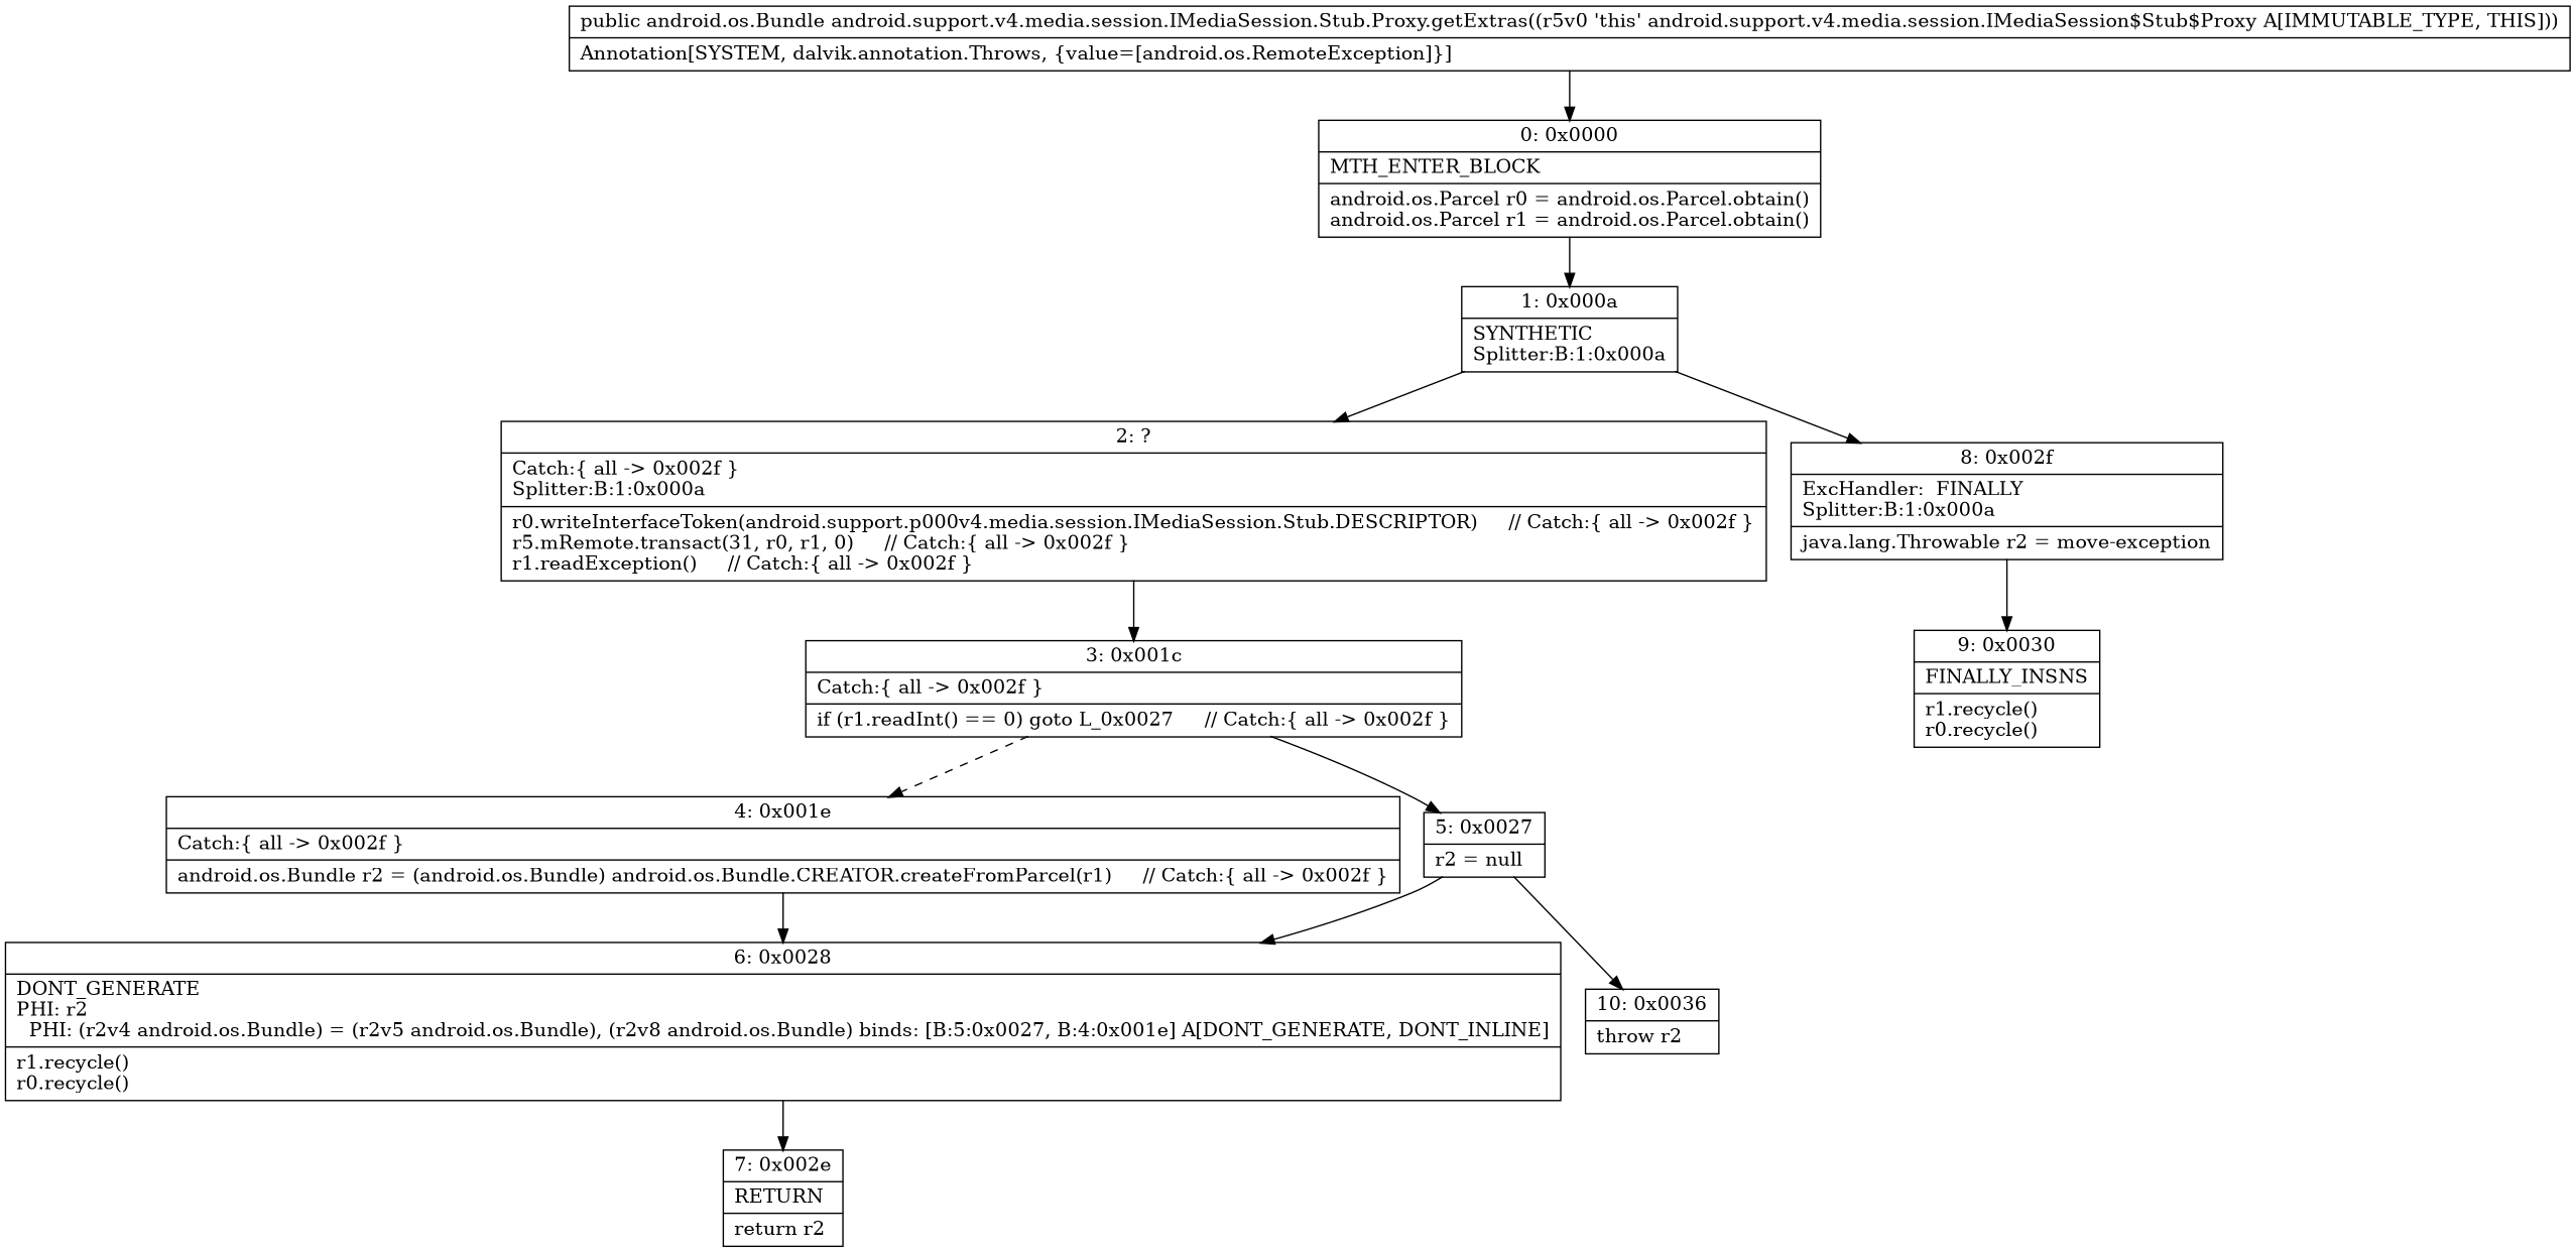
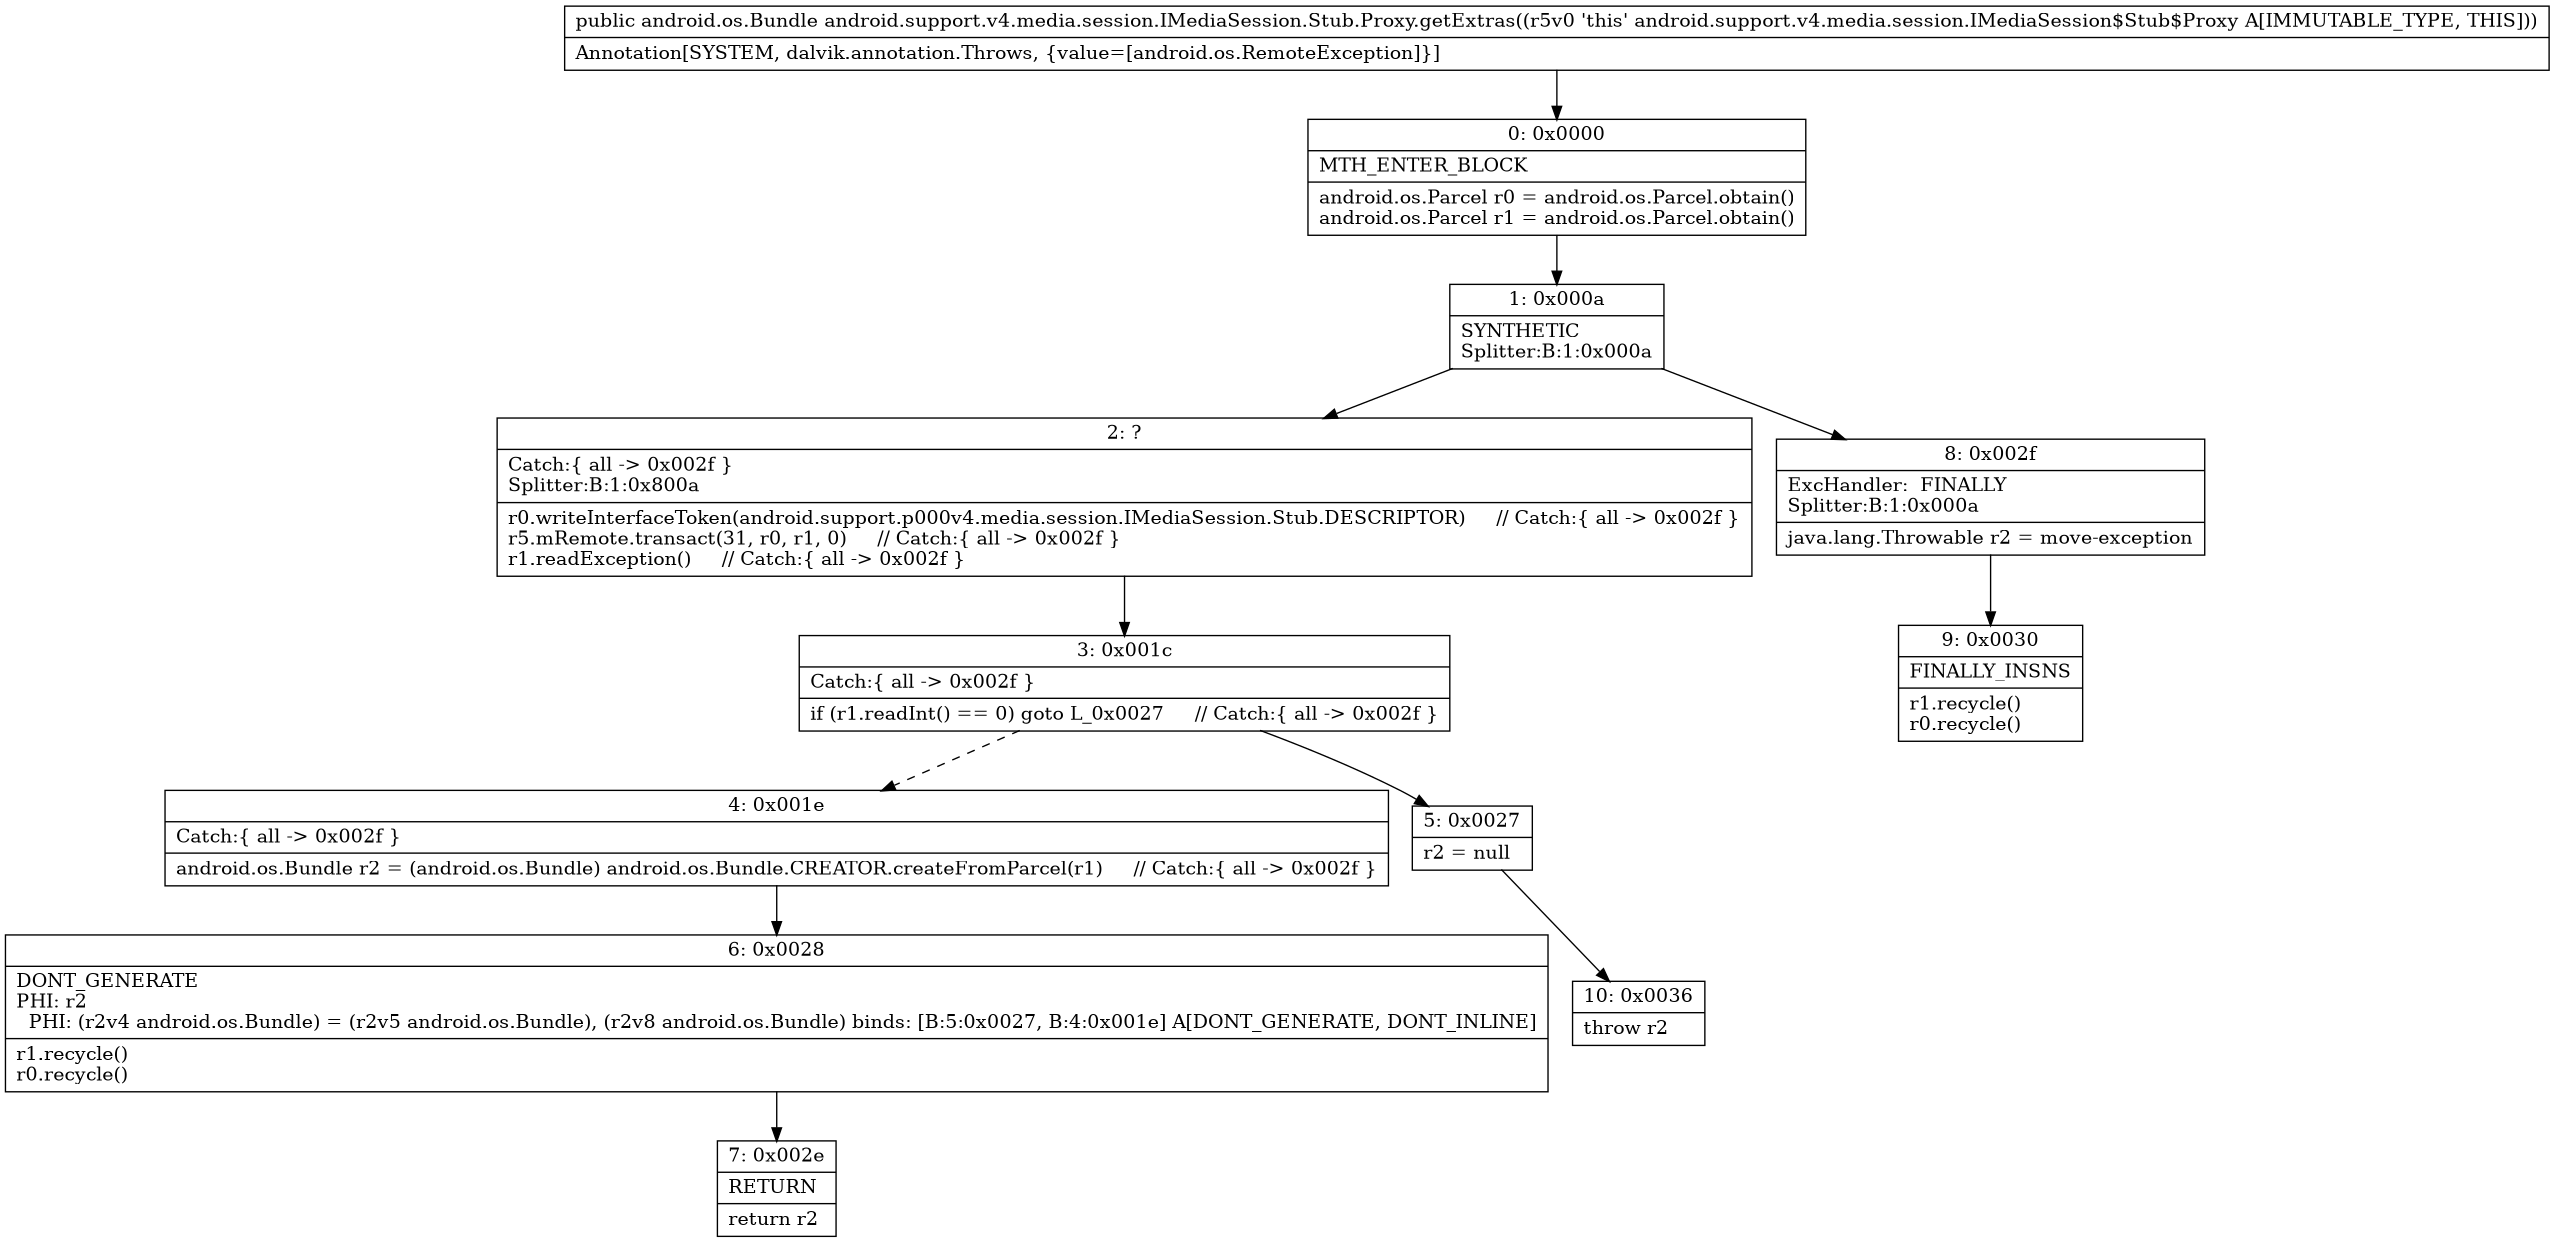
  digraph {
    node [shape=record]
    n1 [label="{0\:\ 0x0000|MTH_ENTER_BLOCK\l|android.os.Parcel r0 = android.os.Parcel.obtain()\landroid.os.Parcel r1 = android.os.Parcel.obtain()\l}"]
    n2 [label="{1\:\ 0x000a|SYNTHETIC\lSplitter:B:1:0x000a\l}"]
-   n3 [label="{2\:\ ?|Catch:\{ all \-\> 0x002f \}\lSplitter:B:1:0x000a\l|r0.writeInterfaceToken(android.support.p000v4.media.session.IMediaSession.Stub.DESCRIPTOR)     \/\/ Catch:\{ all \-\> 0x002f \}\lr5.mRemote.transact(31, r0, r1, 0)     \/\/ Catch:\{ all \-\> 0x002f \}\lr1.readException()     \/\/ Catch:\{ all \-\> 0x002f \}\l}"]
+   n3 [label="{2\:\ ?|Catch:\{ all \-\> 0x002f \}\lSplitter:B:1:0x800a\l|r0.writeInterfaceToken(android.support.p000v4.media.session.IMediaSession.Stub.DESCRIPTOR)     \/\/ Catch:\{ all \-\> 0x002f \}\lr5.mRemote.transact(31, r0, r1, 0)     \/\/ Catch:\{ all \-\> 0x002f \}\lr1.readException()     \/\/ Catch:\{ all \-\> 0x002f \}\l}"]
    n4 [label="{8\:\ 0x002f|ExcHandler:  FINALLY\lSplitter:B:1:0x000a\l|java.lang.Throwable r2 = move\-exception\l}"]
    n5 [label="{3\:\ 0x001c|Catch:\{ all \-\> 0x002f \}\l|if (r1.readInt() == 0) goto L_0x0027     \/\/ Catch:\{ all \-\> 0x002f \}\l}"]
    n6 [label="{9\:\ 0x0030|FINALLY_INSNS\l|r1.recycle()\lr0.recycle()\l}"]
    n7 [label="{4\:\ 0x001e|Catch:\{ all \-\> 0x002f \}\l|android.os.Bundle r2 = (android.os.Bundle) android.os.Bundle.CREATOR.createFromParcel(r1)     \/\/ Catch:\{ all \-\> 0x002f \}\l}"]
    n8 [label="{5\:\ 0x0027|r2 = null\l}"]
    n9 [label="{6\:\ 0x0028|DONT_GENERATE\lPHI: r2 \l  PHI: (r2v4 android.os.Bundle) = (r2v5 android.os.Bundle), (r2v8 android.os.Bundle) binds: [B:5:0x0027, B:4:0x001e] A[DONT_GENERATE, DONT_INLINE]\l|r1.recycle()\lr0.recycle()\l}"]
    n10 [label="{10\:\ 0x0036|throw r2\l}"]
    n11 [label="{7\:\ 0x002e|RETURN\l|return r2\l}"]
    n12 [label="{public android.os.Bundle android.support.v4.media.session.IMediaSession.Stub.Proxy.getExtras((r5v0 'this' android.support.v4.media.session.IMediaSession$Stub$Proxy A[IMMUTABLE_TYPE, THIS]))  | Annotation[SYSTEM, dalvik.annotation.Throws, \{value=[android.os.RemoteException]\}]\l}"]
    n1 -> n2
    n2 -> n3
    n2 -> n4
    n3 -> n5
    n4 -> n6
    n5 -> n7 [style=dashed]
    n5 -> n8
    n7 -> n9
-   n8 -> n9
    n8 -> n10
    n9 -> n11
    n12 -> n1
  }
